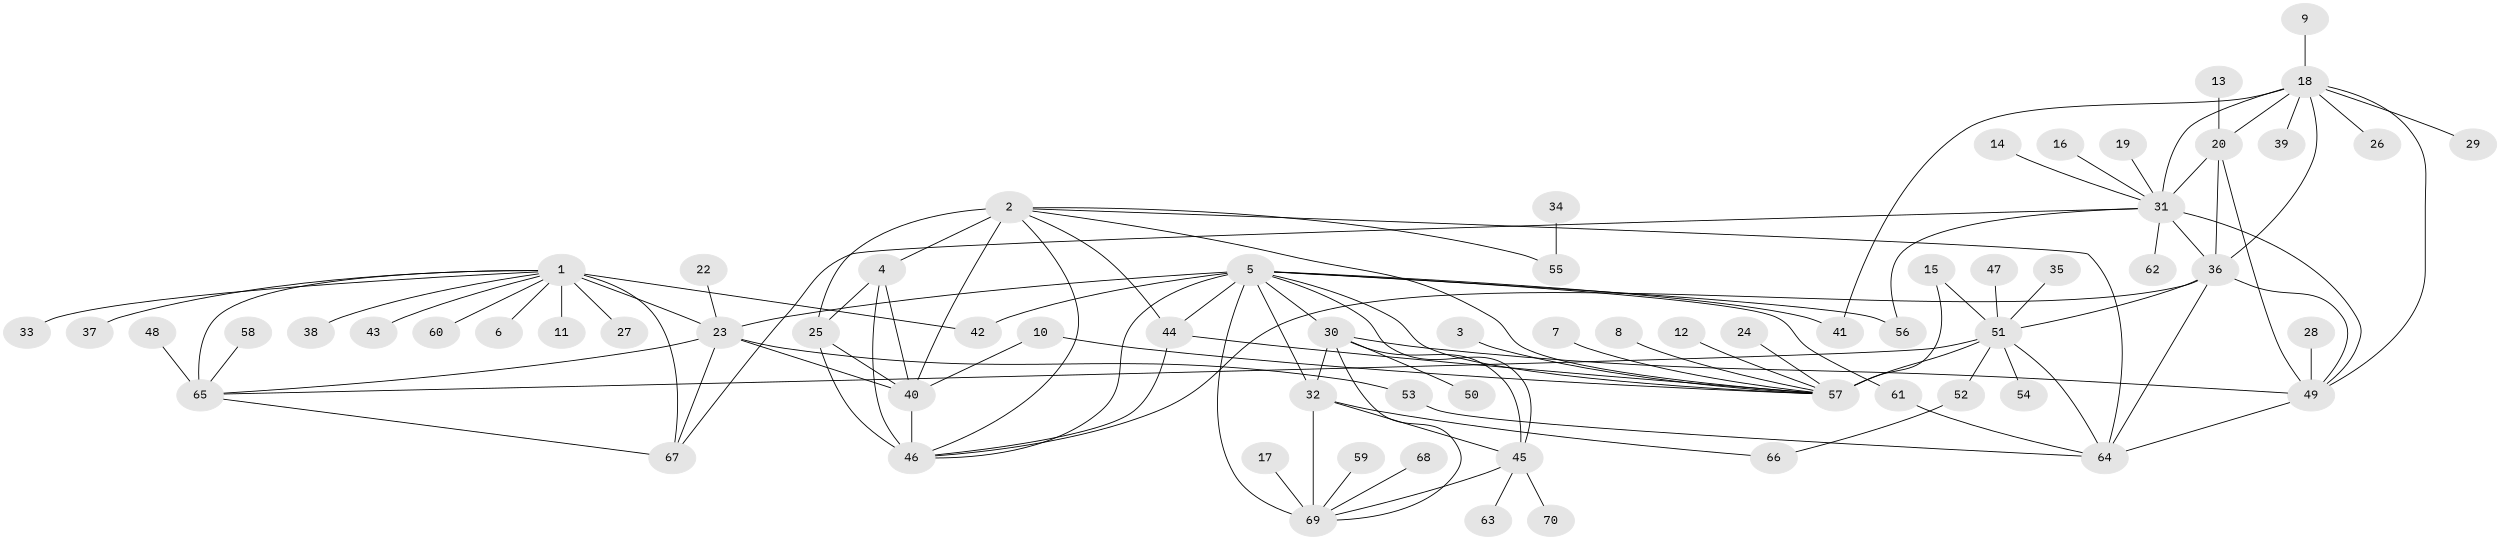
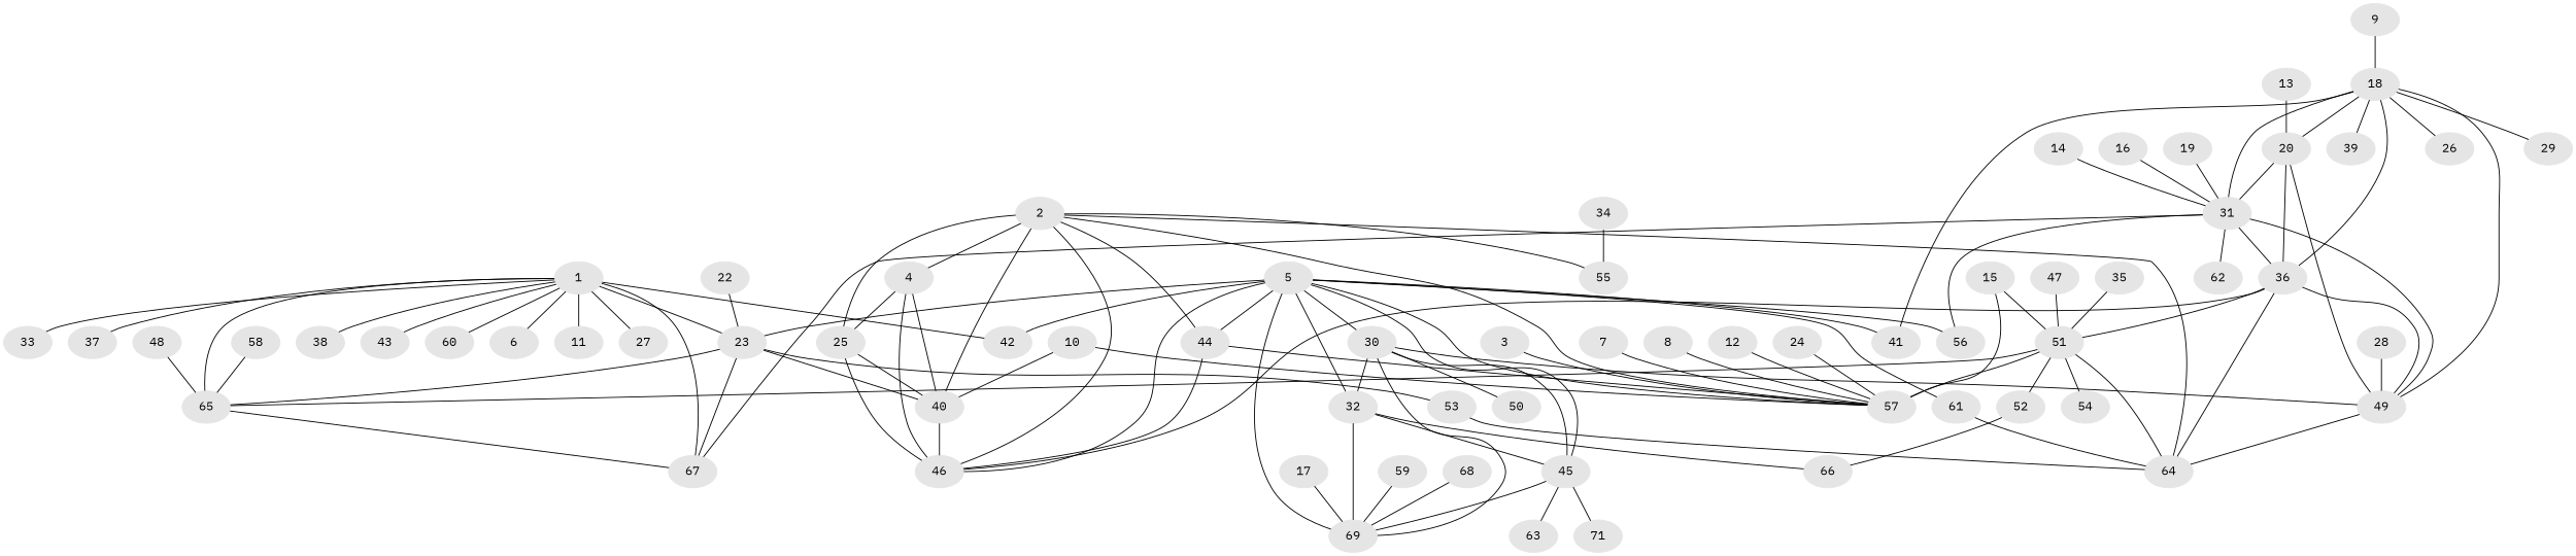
  graph {
    fontname="IBM Plex Mono"
    node [color=gray90 fontname="IBM Plex Mono" style=filled]
    edge [fontname="IBM Plex Mono" weight=1.0]
    1
    6
    11
    23
    27
    33
    37
    38
    42
    43
    60
    65
    67
    40
    53
    2
    4
    25
    44
    46
    55
    57
    64
    3
    5
    30
    32
    41
    45
    56
    61
    69
    49
    50
    66
    63
-   70
+   70 [label=71]
    7
    8
    9
    18
    20
    31
    26
    29
    36
    39
    10
    12
    13
    14
    62
    15
    51
    52
    54
    16
    17
    19
    22
    24
    28
    34
    35
    47
    48
    58
    59
    68
    1 -- 6
    1 -- 11
    1 -- 23 [weight=4.0]
    1 -- 27
    1 -- 33
    1 -- 37
    1 -- 38
    1 -- 42
    1 -- 43
    1 -- 60
    1 -- 65 [weight=4.0]
    1 -- 67 [weight=4.0]
    23 -- 65
    23 -- 67
    23 -- 40
    23 -- 53
    65 -- 67
    40 -- 46 [weight=2.0]
    53 -- 64
    2 -- 40 [weight=2.0]
    2 -- 4 [weight=2.0]
    2 -- 25
    2 -- 44
    2 -- 46
    2 -- 55
    2 -- 57
    2 -- 64
    4 -- 40 [weight=4.0]
    4 -- 25 [weight=2.0]
    4 -- 46 [weight=2.0]
    25 -- 40 [weight=2.0]
    25 -- 46
    44 -- 46
    44 -- 57
    3 -- 57
    5 -- 23
    5 -- 42
    5 -- 44
    5 -- 46
    5 -- 57
    5 -- 30 [weight=2.0]
    5 -- 32 [weight=2.0]
    5 -- 41
    5 -- 45 [weight=2.0]
    5 -- 56
    5 -- 61
    5 -- 69 [weight=4.0]
    30 -- 32
    30 -- 45
    30 -- 69 [weight=2.0]
    30 -- 49
    30 -- 50
    32 -- 45
    32 -- 69 [weight=2.0]
    32 -- 66
    45 -- 69 [weight=2.0]
    45 -- 63
    45 -- 70
    61 -- 64
    49 -- 64
    7 -- 57
    8 -- 57
    9 -- 18
    18 -- 41
    18 -- 49
    18 -- 20 [weight=2.0]
    18 -- 31
    18 -- 26
    18 -- 29
    18 -- 36 [weight=2.0]
    18 -- 39
    20 -- 49 [weight=2.0]
    20 -- 31 [weight=2.0]
    20 -- 36 [weight=4.0]
    31 -- 67
    31 -- 56
    31 -- 49
    31 -- 36 [weight=2.0]
    31 -- 62
    36 -- 46
    36 -- 64 [weight=2.0]
    36 -- 49 [weight=2.0]
    36 -- 51
    10 -- 40
    10 -- 57
    12 -- 57
    13 -- 20
    14 -- 31
    15 -- 57 [weight=3.0]
    15 -- 51 [weight=3.0]
    51 -- 65
    51 -- 57 [weight=9.0]
    51 -- 64
    51 -- 52
    51 -- 54
    52 -- 66
    16 -- 31
    17 -- 69
    19 -- 31
    22 -- 23
    24 -- 57
    28 -- 49
    34 -- 55
    35 -- 51
    47 -- 51
    48 -- 65
    58 -- 65
    59 -- 69
    68 -- 69
  }
